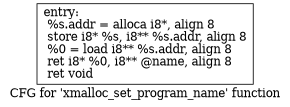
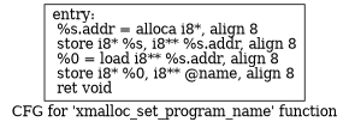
  digraph {
    label="CFG for 'xmalloc_set_program_name' function"
-   n1 [label="{entry:\l  %s.addr = alloca i8*, align 8\l  store i8* %s, i8** %s.addr, align 8\l  %0 = load i8** %s.addr, align 8\l  ret i8* %0, i8** @name, align 8\l  ret void\l}" shape=record]
+   n1 [label="{entry:\l  %s.addr = alloca i8*, align 8\l  store i8* %s, i8** %s.addr, align 8\l  %0 = load i8** %s.addr, align 8\l  store i8* %0, i8** @name, align 8\l  ret void\l}" shape=record]
  }
